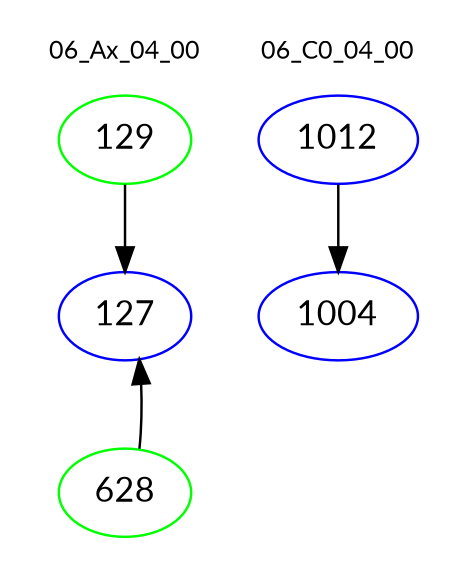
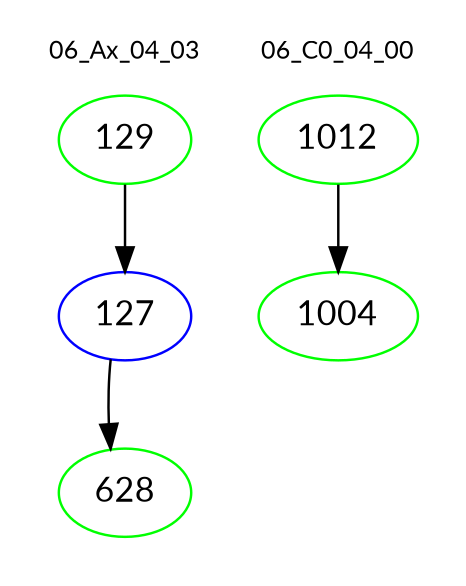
  digraph {
    fontname=Lato
    node [color=green fontname=Lato]
    edge [color=black fontname=Lato]
    n1 [label=129]
    n2 [color=blue label=127]
    n3 [label=628]
-   n4 [color=blue label=1012]
-   n5 [color=blue label=1004]
+   n4 [label=1012]
+   n5 [label=1004]
    subgraph cluster_1 {
      color=white
      fontsize=10
-     label="06_Ax_04_00"
+     label="06_Ax_04_03"
      n1
      n2
      n3
    }
    subgraph cluster_2 {
      color=white
      fontsize=10
      label="06_C0_04_00"
      n4
      n5
    }
    n1 -> n2
-   n3 -> n2
+   n2 -> n3
    n4 -> n5
  }
